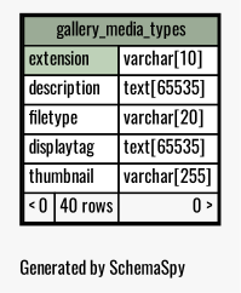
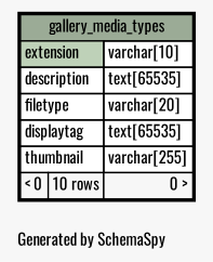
  digraph {
    bgcolor="#f7f7f7"
    fontname=Oswald
    fontsize=11
    label="\nGenerated by SchemaSpy"
    labeljust=l
    nodesep=0.18
    rankdir=RL
    ranksep=0.46
-   n1 [fontname=Oswald fontsize=11 label=<     <TABLE BORDER="2" CELLBORDER="1" CELLSPACING="0" BGCOLOR="#ffffff">       <TR><TD COLSPAN="3" BGCOLOR="#9bab96" ALIGN="CENTER">gallery_media_types</TD></TR>       <TR><TD PORT="extension" COLSPAN="2" BGCOLOR="#bed1b8" ALIGN="LEFT">extension</TD><TD PORT="extension.type" ALIGN="LEFT">varchar[10]</TD></TR>       <TR><TD PORT="description" COLSPAN="2" ALIGN="LEFT">description</TD><TD PORT="description.type" ALIGN="LEFT">text[65535]</TD></TR>       <TR><TD PORT="filetype" COLSPAN="2" ALIGN="LEFT">filetype</TD><TD PORT="filetype.type" ALIGN="LEFT">varchar[20]</TD></TR>       <TR><TD PORT="displaytag" COLSPAN="2" ALIGN="LEFT">displaytag</TD><TD PORT="displaytag.type" ALIGN="LEFT">text[65535]</TD></TR>       <TR><TD PORT="thumbnail" COLSPAN="2" ALIGN="LEFT">thumbnail</TD><TD PORT="thumbnail.type" ALIGN="LEFT">varchar[255]</TD></TR>       <TR><TD ALIGN="LEFT" BGCOLOR="#f7f7f7">&lt; 0</TD><TD ALIGN="RIGHT" BGCOLOR="#f7f7f7">40 rows</TD><TD ALIGN="RIGHT" BGCOLOR="#f7f7f7">0 &gt;</TD></TR>     </TABLE>> shape=plaintext]
+   n1 [fontname=Oswald fontsize=11 label=<     <TABLE BORDER="2" CELLBORDER="1" CELLSPACING="0" BGCOLOR="#ffffff">       <TR><TD COLSPAN="3" BGCOLOR="#9bab96" ALIGN="CENTER">gallery_media_types</TD></TR>       <TR><TD PORT="extension" COLSPAN="2" BGCOLOR="#bed1b8" ALIGN="LEFT">extension</TD><TD PORT="extension.type" ALIGN="LEFT">varchar[10]</TD></TR>       <TR><TD PORT="description" COLSPAN="2" ALIGN="LEFT">description</TD><TD PORT="description.type" ALIGN="LEFT">text[65535]</TD></TR>       <TR><TD PORT="filetype" COLSPAN="2" ALIGN="LEFT">filetype</TD><TD PORT="filetype.type" ALIGN="LEFT">varchar[20]</TD></TR>       <TR><TD PORT="displaytag" COLSPAN="2" ALIGN="LEFT">displaytag</TD><TD PORT="displaytag.type" ALIGN="LEFT">text[65535]</TD></TR>       <TR><TD PORT="thumbnail" COLSPAN="2" ALIGN="LEFT">thumbnail</TD><TD PORT="thumbnail.type" ALIGN="LEFT">varchar[255]</TD></TR>       <TR><TD ALIGN="LEFT" BGCOLOR="#f7f7f7">&lt; 0</TD><TD ALIGN="RIGHT" BGCOLOR="#f7f7f7">10 rows</TD><TD ALIGN="RIGHT" BGCOLOR="#f7f7f7">0 &gt;</TD></TR>     </TABLE>> shape=plaintext]
  }
